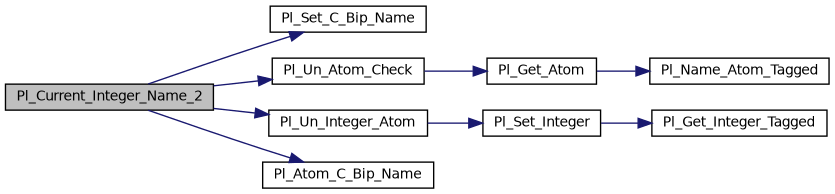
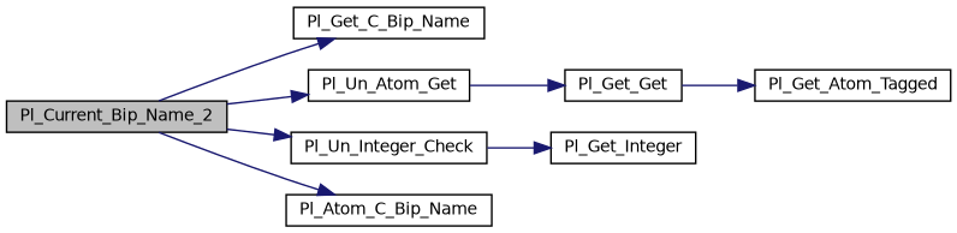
  digraph {
    rankdir=LR
    node [color=black fillcolor=white fontname=Helvetica fontsize=10 shape=record style=filled]
    edge [color=midnightblue fontname=Helvetica fontsize=10 labelfontname=Helvetica labelfontsize=10 style=solid]
-   n1 [fillcolor=grey75 fontcolor=black height=0.2 label=Pl_Current_Integer_Name_2 width=0.4]
-   n2 [height=0.2 label=Pl_Set_C_Bip_Name width=0.4]
-   n3 [height=0.2 label=Pl_Un_Atom_Check width=0.4]
-   n4 [height=0.2 label=Pl_Un_Integer_Atom width=0.4]
+   n1 [fillcolor=grey75 fontcolor=black height=0.2 label=Pl_Current_Bip_Name_2 width=0.4]
+   n2 [height=0.2 label=Pl_Get_C_Bip_Name width=0.4]
+   n3 [height=0.2 label=Pl_Un_Atom_Get width=0.4]
+   n4 [height=0.2 label=Pl_Un_Integer_Check width=0.4]
    n5 [height=0.2 label=Pl_Atom_C_Bip_Name width=0.4]
-   n6 [height=0.2 label=Pl_Get_Atom width=0.4]
-   n7 [height=0.2 label=Pl_Set_Integer width=0.4]
-   n8 [height=0.2 label=Pl_Name_Atom_Tagged width=0.4]
-   n9 [height=0.2 label=Pl_Get_Integer_Tagged width=0.4]
+   n6 [height=0.2 label=Pl_Get_Get width=0.4]
+   n7 [height=0.2 label=Pl_Get_Integer width=0.4]
+   n8 [height=0.2 label=Pl_Get_Atom_Tagged width=0.4]
    n1 -> n2
    n1 -> n3
    n1 -> n4
    n1 -> n5
    n3 -> n6
    n4 -> n7
    n6 -> n8
-   n7 -> n9
  }
